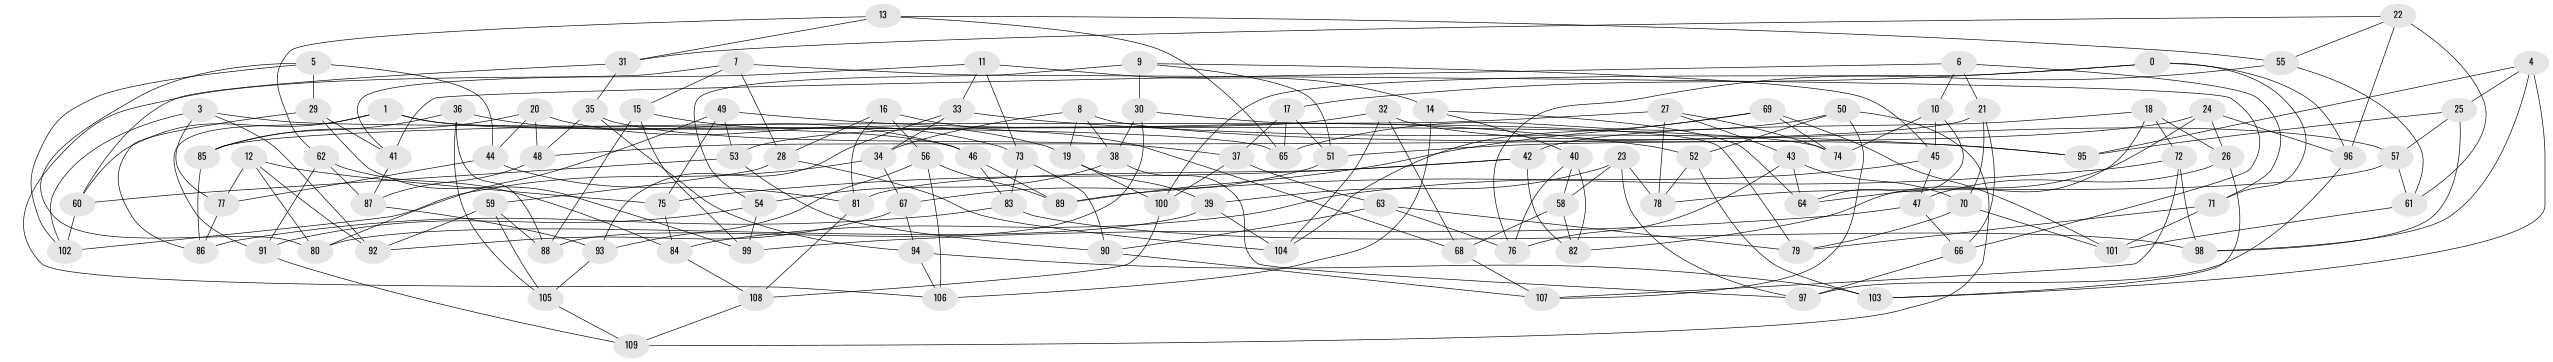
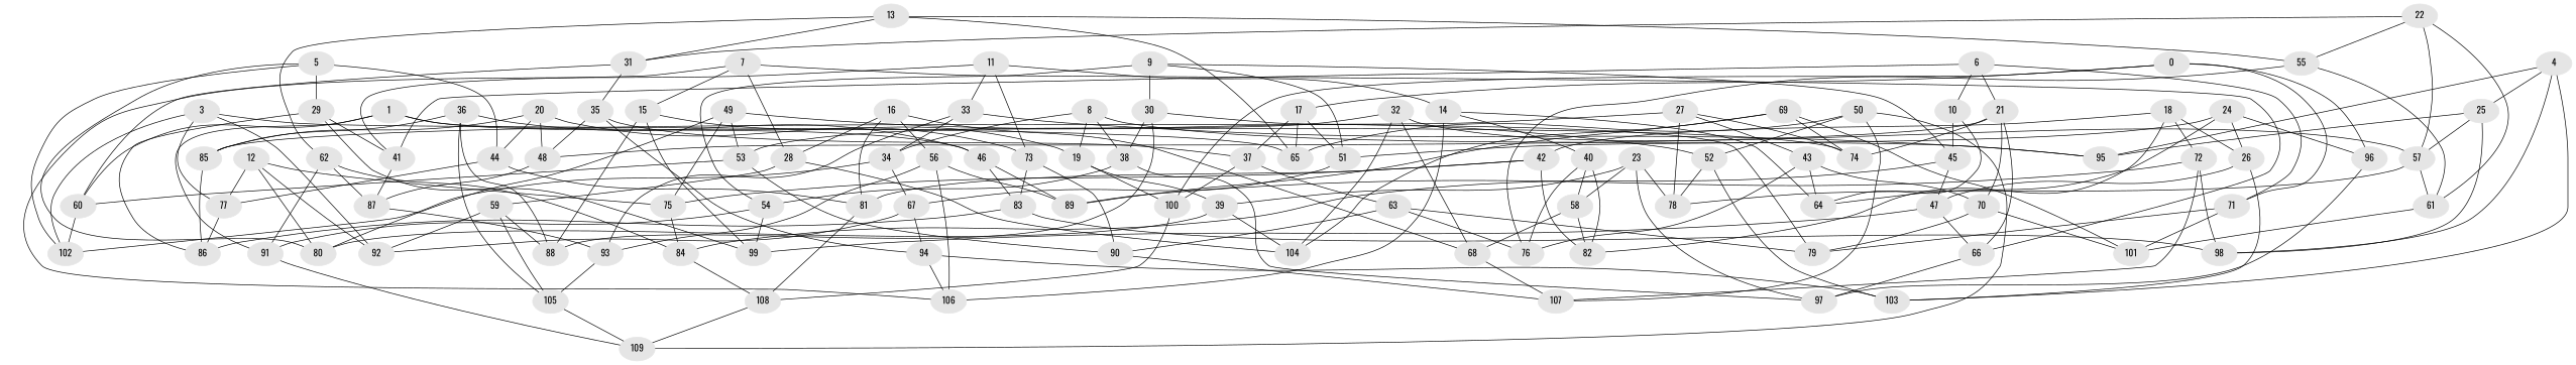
  graph {
    fontname=Oswald
    node [color=gray90 fontname=Oswald style=filled]
    edge [fontname=Oswald]
    1
    46
    60
    74
    91
    83
    89
    102
    109
    n10 [label=0]
    17
    71
    96
    100
    65
    51
    37
    79
    101
    97
    108
    3
    77
    92
    86
    4
    25
    95
    98
    103
    57
    5
    29
    44
    80
    41
    99
    81
    6
    10
    21
    45
    64
    66
    48
    70
    87
    7
    15
    28
    19
    88
    59
    104
    8
    34
    38
    39
    67
    54
    9
    30
    47
    84
    11
    14
    33
    73
    106
    40
    93
    90
    12
    75
    13
    31
    55
    62
    35
    61
    76
    82
    58
    16
    56
    68
    107
    63
    18
    26
    42
    72
    20
    85
    22
    23
    78
    24
    27
    43
    105
    94
    32
    53
    36
    49
    52
    50
    69
    1 -- 46
    1 -- 60
    1 -- 74
    1 -- 91
    46 -- 83
    46 -- 89
    60 -- 102
    91 -- 109
    83 -- 86
    83 -- 98
    n10 -- 17
    n10 -- 71
    n10 -- 96
    n10 -- 100
    17 -- 65
    17 -- 51
    17 -- 37
    71 -- 79
    71 -- 101
    96 -- 97
    100 -- 108
    51 -- 67
    37 -- 100
    37 -- 63
    108 -- 109
    3 -- 102
    3 -- 65
    3 -- 77
    3 -- 92
    77 -- 86
    4 -- 25
    4 -- 95
    4 -- 98
    4 -- 103
    25 -- 95
    25 -- 98
    25 -- 57
    57 -- 61
    57 -- 78
    5 -- 102
    5 -- 29
    5 -- 44
    5 -- 80
    29 -- 86
    29 -- 41
    29 -- 99
    44 -- 77
    44 -- 81
    41 -- 87
    81 -- 108
    6 -- 71
    6 -- 41
    6 -- 10
    6 -- 21
-   10 -- 74
+   21 -- 74
    10 -- 45
    10 -- 64
    21 -- 66
    21 -- 48
    21 -- 70
    45 -- 47
    45 -- 84
    66 -- 97
    48 -- 87
    70 -- 79
    70 -- 101
    87 -- 93
    7 -- 41
    7 -- 66
    7 -- 15
    7 -- 28
    15 -- 99
    15 -- 19
    15 -- 88
    28 -- 59
    28 -- 104
    19 -- 100
    19 -- 39
    59 -- 92
    59 -- 88
    59 -- 105
    8 -- 95
    8 -- 19
    8 -- 34
    8 -- 38
    34 -- 102
    34 -- 67
    38 -- 97
    38 -- 54
    39 -- 80
    39 -- 104
    67 -- 92
    67 -- 94
    54 -- 91
    54 -- 99
    9 -- 51
    9 -- 45
    9 -- 54
    9 -- 30
    30 -- 79
    30 -- 88
    30 -- 38
    47 -- 99
    47 -- 66
    84 -- 108
    11 -- 14
    11 -- 33
    11 -- 73
    11 -- 106
    14 -- 64
    14 -- 106
    14 -- 40
    33 -- 95
    33 -- 34
    33 -- 93
    73 -- 83
    73 -- 90
    40 -- 76
    40 -- 82
    40 -- 58
    93 -- 105
    90 -- 107
    12 -- 77
    12 -- 92
    12 -- 80
    12 -- 75
    75 -- 84
    13 -- 65
    13 -- 31
    13 -- 55
    13 -- 62
    31 -- 60
    31 -- 35
    55 -- 61
    55 -- 76
    62 -- 91
    62 -- 87
    62 -- 84
    35 -- 37
    35 -- 48
    35 -- 94
    61 -- 101
    58 -- 82
    58 -- 68
    16 -- 81
    16 -- 28
    16 -- 56
    16 -- 68
    56 -- 89
    56 -- 106
    56 -- 93
    68 -- 107
    63 -- 79
    63 -- 90
    63 -- 76
    18 -- 82
    18 -- 26
    18 -- 42
    18 -- 72
    26 -- 103
    26 -- 47
    42 -- 81
    42 -- 75
    42 -- 82
    72 -- 89
    72 -- 98
    72 -- 107
    20 -- 44
    20 -- 48
    20 -- 73
    20 -- 85
    85 -- 86
-   22 -- 96
+   22 -- 57
    22 -- 31
    22 -- 55
    22 -- 61
    23 -- 97
    23 -- 39
    23 -- 58
    23 -- 78
    24 -- 96
    24 -- 51
    24 -- 64
    24 -- 26
    27 -- 74
    27 -- 85
    27 -- 78
    27 -- 43
    43 -- 64
    43 -- 70
    43 -- 76
    105 -- 109
    94 -- 103
    94 -- 106
    32 -- 57
    32 -- 104
    32 -- 68
    32 -- 53
    53 -- 60
    53 -- 90
    36 -- 46
    36 -- 88
    36 -- 85
    36 -- 105
    49 -- 80
    49 -- 75
    49 -- 53
    49 -- 52
    52 -- 103
    52 -- 78
    50 -- 109
    50 -- 65
    50 -- 107
    50 -- 52
    69 -- 74
    69 -- 89
    69 -- 101
    69 -- 104
  }
